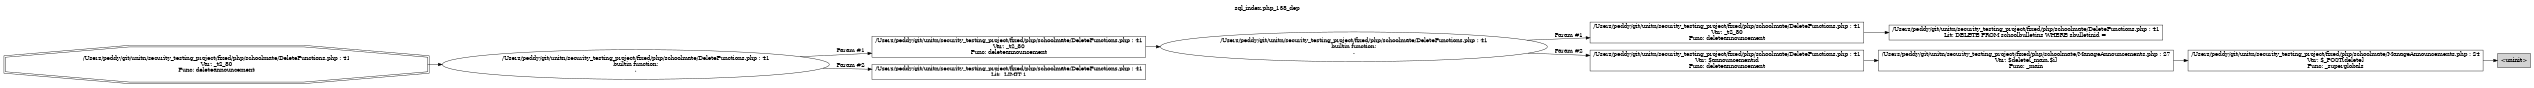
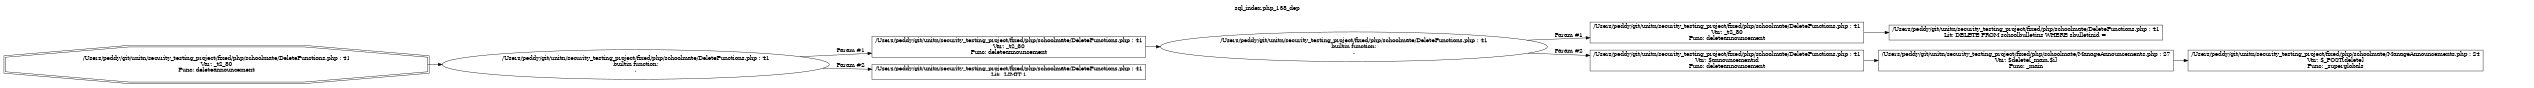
  digraph {
    label="sql_index.php_138_dep"
    labelloc=t
    rankdir=LR
    node [shape=box]
    n1 [label="/Users/peddy/git/unitn/security_testing_project/fixed/php/schoolmate/DeleteFunctions.php : 41\nVar: _t2_80\nFunc: deleteannouncement\n" shape=doubleoctagon]
    n2 [label="/Users/peddy/git/unitn/security_testing_project/fixed/php/schoolmate/DeleteFunctions.php : 41\nbuiltin function:\n.\n" shape=ellipse]
    n3 [label="/Users/peddy/git/unitn/security_testing_project/fixed/php/schoolmate/DeleteFunctions.php : 41\nVar: _t2_80\nFunc: deleteannouncement\n"]
    n4 [label="/Users/peddy/git/unitn/security_testing_project/fixed/php/schoolmate/DeleteFunctions.php : 41\nLit:  LIMIT 1\n"]
    n5 [label="/Users/peddy/git/unitn/security_testing_project/fixed/php/schoolmate/DeleteFunctions.php : 41\nbuiltin function:\n.\n" shape=ellipse]
    n6 [label="/Users/peddy/git/unitn/security_testing_project/fixed/php/schoolmate/DeleteFunctions.php : 41\nVar: _t2_80\nFunc: deleteannouncement\n"]
    n7 [label="/Users/peddy/git/unitn/security_testing_project/fixed/php/schoolmate/DeleteFunctions.php : 41\nVar: $announcementid\nFunc: deleteannouncement\n"]
    n8 [label="/Users/peddy/git/unitn/security_testing_project/fixed/php/schoolmate/DeleteFunctions.php : 41\nLit: DELETE FROM schoolbulletins WHERE sbulletinid = \n"]
    n9 [label="/Users/peddy/git/unitn/security_testing_project/fixed/php/schoolmate/ManageAnnouncements.php : 27\nVar: $delete[_main.$i]\nFunc: _main\n"]
    n10 [label="/Users/peddy/git/unitn/security_testing_project/fixed/php/schoolmate/ManageAnnouncements.php : 24\nVar: $_POST[delete]\nFunc: _superglobals\n"]
-   n11 [label="<uninit>" style=filled]
    n1 -> n2
    n2 -> n3 [label="Param #1"]
    n2 -> n4 [label="Param #2"]
    n3 -> n5
    n5 -> n6 [label="Param #1"]
    n5 -> n7 [label="Param #2"]
    n6 -> n8
    n7 -> n9
    n9 -> n10
-   n10 -> n11
  }
